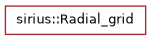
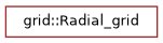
  digraph {
    rankdir=LR
-   n1 [color=brown fillcolor=white fontname=Helvetica fontsize=10 height=0.2 label="sirius::Radial_grid" shape=record style=filled width=0.4]
+   n1 [color=brown fillcolor=white fontname=Helvetica fontsize=10 height=0.2 label="grid::Radial_grid" shape=record style=filled width=0.4]
  }
